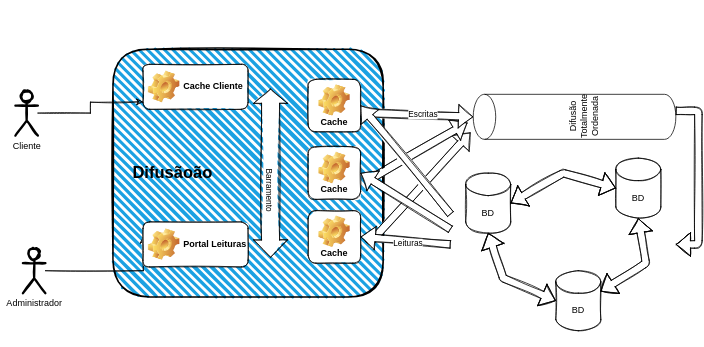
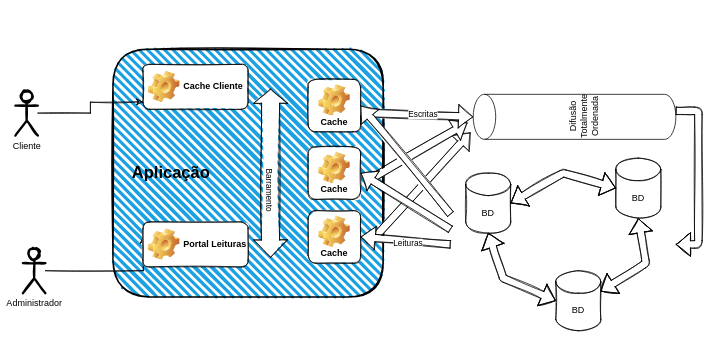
  <mxCell id="0" />
  <mxCell id="1" parent="0" />
- <mxCell id="2" value="&lt;font style=&quot;font-size: 22px&quot;&gt;&lt;b&gt;&lt;font style=&quot;font-size: 22px&quot;&gt;&amp;nbsp; &amp;nbsp; Difusão&lt;/font&gt;ão&lt;/b&gt;&lt;/font&gt;" style="rounded=1;whiteSpace=wrap;html=1;strokeWidth=2;fillWeight=4;hachureGap=8;hachureAngle=45;fillColor=#1ba1e2;sketch=1;align=left;" parent="1" vertex="1"><mxGeometry x="150" y="65" width="360" height="330" as="geometry" /></mxCell>
+ <mxCell id="2" value="&lt;font style=&quot;font-size: 22px&quot;&gt;&lt;b&gt;&lt;font style=&quot;font-size: 22px&quot;&gt;&amp;nbsp; &amp;nbsp; Aplicaç&lt;/font&gt;ão&lt;/b&gt;&lt;/font&gt;" style="rounded=1;whiteSpace=wrap;html=1;strokeWidth=2;fillWeight=4;hachureGap=8;hachureAngle=45;fillColor=#1ba1e2;sketch=1;align=left;" parent="1" vertex="1"><mxGeometry x="150" y="65" width="360" height="330" as="geometry" /></mxCell>
  <mxCell id="3" value="" style="shape=flexArrow;endArrow=none;startArrow=block;html=1;shadow=0;fillColor=#ffffff;entryX=1;entryY=0.5;entryDx=0;entryDy=0;sketch=1;startFill=0;endFill=0;exitX=0.15;exitY=-0.014;exitDx=0;exitDy=0;exitPerimeter=0;" parent="1" source="28" edge="1"><mxGeometry width="50" height="50" relative="1" as="geometry"><mxPoint x="610" y="195" as="sourcePoint" /><mxPoint x="490" y="325" as="targetPoint" /></mxGeometry></mxCell>
  <mxCell id="4" value="" style="shape=flexArrow;endArrow=none;startArrow=block;html=1;shadow=0;fillColor=#ffffff;entryX=1;entryY=0.5;entryDx=0;entryDy=0;sketch=1;startFill=0;endFill=0;exitX=0.367;exitY=-0.029;exitDx=0;exitDy=0;exitPerimeter=0;" parent="1" source="28" edge="1"><mxGeometry width="50" height="50" relative="1" as="geometry"><mxPoint x="610" y="175" as="sourcePoint" /><mxPoint x="490" y="240" as="targetPoint" /></mxGeometry></mxCell>
  <mxCell id="5" value="" style="shape=flexArrow;endArrow=none;startArrow=block;html=1;shadow=0;fillColor=#ffffff;entryX=1;entryY=0.5;entryDx=0;entryDy=0;sketch=1;startFill=0;endFill=0;exitX=0.5;exitY=0;exitDx=0;exitDy=0;exitPerimeter=0;" parent="1" source="28" edge="1"><mxGeometry width="50" height="50" relative="1" as="geometry"><mxPoint x="610" y="150" as="sourcePoint" /><mxPoint x="490" y="150" as="targetPoint" /></mxGeometry></mxCell>
  <mxCell id="6" value="Escritas" style="edgeLabel;html=1;align=center;verticalAlign=middle;resizable=0;points=[];" parent="5" vertex="1" connectable="0"><mxGeometry x="-0.033" y="-1" relative="1" as="geometry"><mxPoint as="offset" /></mxGeometry></mxCell>
  <mxCell id="7" value="BD" style="shape=cylinder3;whiteSpace=wrap;html=1;boundedLbl=1;backgroundOutline=1;size=15;sketch=1;" parent="1" vertex="1"><mxGeometry x="820" y="210" width="60" height="80" as="geometry" /></mxCell>
  <mxCell id="8" value="BD" style="shape=cylinder3;whiteSpace=wrap;html=1;boundedLbl=1;backgroundOutline=1;size=15;sketch=1;" parent="1" vertex="1"><mxGeometry x="620" y="230" width="60" height="80" as="geometry" /></mxCell>
  <mxCell id="9" value="BD" style="shape=cylinder3;whiteSpace=wrap;html=1;boundedLbl=1;backgroundOutline=1;size=15;sketch=1;" parent="1" vertex="1"><mxGeometry x="740" y="360" width="60" height="80" as="geometry" /></mxCell>
  <mxCell id="10" style="edgeStyle=orthogonalEdgeStyle;rounded=0;orthogonalLoop=1;jettySize=auto;html=1;entryX=0;entryY=0.5;entryDx=0;entryDy=0;sketch=1;" parent="1" source="11" edge="1"><mxGeometry relative="1" as="geometry"><mxPoint x="190" y="135" as="targetPoint" /></mxGeometry></mxCell>
  <mxCell id="11" value="Cliente&lt;br&gt;" style="shape=umlActor;verticalLabelPosition=bottom;verticalAlign=top;html=1;outlineConnect=0;sketch=1;strokeWidth=3;" parent="1" vertex="1"><mxGeometry x="20" y="120" width="30" height="60" as="geometry" /></mxCell>
  <mxCell id="12" style="edgeStyle=orthogonalEdgeStyle;rounded=0;orthogonalLoop=1;jettySize=auto;html=1;entryX=0;entryY=0.5;entryDx=0;entryDy=0;sketch=1;" parent="1" source="13" edge="1"><mxGeometry relative="1" as="geometry"><mxPoint x="190" y="315" as="targetPoint" /></mxGeometry></mxCell>
  <mxCell id="13" value="Administrador" style="shape=umlActor;verticalLabelPosition=bottom;verticalAlign=top;html=1;outlineConnect=0;sketch=1;strokeWidth=3;" parent="1" vertex="1"><mxGeometry x="30" y="330" width="30" height="60" as="geometry" /></mxCell>
  <mxCell id="14" value="" style="shape=flexArrow;endArrow=classic;startArrow=classic;html=1;width=24;startSize=7.33;fillColor=#ffffff;sketch=1;" parent="1" edge="1"><mxGeometry width="50" height="50" relative="1" as="geometry"><mxPoint x="360" y="342.5" as="sourcePoint" /><mxPoint x="360" y="117.5" as="targetPoint" /></mxGeometry></mxCell>
  <mxCell id="15" value="Barramento" style="edgeLabel;html=1;align=center;verticalAlign=middle;resizable=0;points=[];rotation=90;" parent="14" vertex="1" connectable="0"><mxGeometry x="-0.189" y="1" relative="1" as="geometry"><mxPoint as="offset" /></mxGeometry></mxCell>
  <mxCell id="16" value="Cache Cliente" style="label;whiteSpace=wrap;html=1;image=img/clipart/Gear_128x128.png;sketch=1;" parent="1" vertex="1"><mxGeometry x="190" y="85" width="140" height="60" as="geometry" /></mxCell>
  <mxCell id="17" value="Portal Leituras" style="label;whiteSpace=wrap;html=1;image=img/clipart/Gear_128x128.png;sketch=1;" parent="1" vertex="1"><mxGeometry x="190" y="295" width="140" height="60" as="geometry" /></mxCell>
  <mxCell id="18" value="Cache" style="label;whiteSpace=wrap;html=1;align=center;verticalAlign=bottom;spacingLeft=0;spacingBottom=4;imageAlign=center;imageVerticalAlign=top;image=img/clipart/Gear_128x128.png;sketch=1;" parent="1" vertex="1"><mxGeometry x="410" y="105" width="70" height="70" as="geometry" /></mxCell>
  <mxCell id="19" value="" style="shape=flexArrow;endArrow=classic;startArrow=classic;html=1;fillColor=#ffffff;entryX=0;entryY=0.5;entryDx=0;entryDy=0;entryPerimeter=0;exitX=1;exitY=0.5;exitDx=0;exitDy=0;exitPerimeter=0;shadow=0;sketch=1;" parent="1" source="8" target="7" edge="1"><mxGeometry width="50" height="50" relative="1" as="geometry"><mxPoint x="460" y="340" as="sourcePoint" /><mxPoint x="510" y="290" as="targetPoint" /><Array as="points"><mxPoint x="750" y="230" /></Array></mxGeometry></mxCell>
  <mxCell id="20" value="" style="shape=flexArrow;endArrow=classic;startArrow=classic;html=1;fillColor=#ffffff;entryX=1;entryY=0;entryDx=0;entryDy=27.5;entryPerimeter=0;exitX=0.5;exitY=1;exitDx=0;exitDy=0;exitPerimeter=0;shadow=0;sketch=1;" parent="1" source="7" target="9" edge="1"><mxGeometry width="50" height="50" relative="1" as="geometry"><mxPoint x="690" y="280" as="sourcePoint" /><mxPoint x="830" y="260" as="targetPoint" /><Array as="points"><mxPoint x="860" y="350" /></Array></mxGeometry></mxCell>
  <mxCell id="21" value="" style="shape=flexArrow;endArrow=classic;startArrow=classic;html=1;fillColor=#ffffff;entryX=0;entryY=0.5;entryDx=0;entryDy=0;entryPerimeter=0;exitX=0.5;exitY=1;exitDx=0;exitDy=0;exitPerimeter=0;shadow=0;sketch=1;" parent="1" source="8" target="9" edge="1"><mxGeometry width="50" height="50" relative="1" as="geometry"><mxPoint x="860" y="300" as="sourcePoint" /><mxPoint x="810" y="377.5" as="targetPoint" /><Array as="points"><mxPoint x="670" y="370" /></Array></mxGeometry></mxCell>
  <mxCell id="22" value="" style="shape=flexArrow;endArrow=classic;startArrow=none;html=1;shadow=0;fillColor=#ffffff;entryX=1;entryY=0.5;entryDx=0;entryDy=0;sketch=1;startFill=0;" parent="1" target="18" edge="1"><mxGeometry width="50" height="50" relative="1" as="geometry"><mxPoint x="600" y="285" as="sourcePoint" /><mxPoint x="440" y="235" as="targetPoint" /></mxGeometry></mxCell>
  <mxCell id="23" value="Cache" style="label;whiteSpace=wrap;html=1;align=center;verticalAlign=bottom;spacingLeft=0;spacingBottom=4;imageAlign=center;imageVerticalAlign=top;image=img/clipart/Gear_128x128.png;sketch=1;" parent="1" vertex="1"><mxGeometry x="410" y="195" width="70" height="70" as="geometry" /></mxCell>
  <mxCell id="24" value="Cache" style="label;whiteSpace=wrap;html=1;align=center;verticalAlign=bottom;spacingLeft=0;spacingBottom=4;imageAlign=center;imageVerticalAlign=top;image=img/clipart/Gear_128x128.png;sketch=1;" parent="1" vertex="1"><mxGeometry x="410" y="280" width="70" height="70" as="geometry" /></mxCell>
  <mxCell id="25" value="" style="shape=flexArrow;endArrow=classic;startArrow=none;html=1;shadow=0;fillColor=#ffffff;entryX=1;entryY=0.5;entryDx=0;entryDy=0;sketch=1;startFill=0;" parent="1" target="23" edge="1"><mxGeometry width="50" height="50" relative="1" as="geometry"><mxPoint x="600" y="305" as="sourcePoint" /><mxPoint x="490" y="150" as="targetPoint" /></mxGeometry></mxCell>
  <mxCell id="26" value="" style="shape=flexArrow;endArrow=classic;startArrow=none;html=1;shadow=0;fillColor=#ffffff;entryX=1;entryY=0.5;entryDx=0;entryDy=0;sketch=1;startFill=0;" parent="1" target="24" edge="1"><mxGeometry width="50" height="50" relative="1" as="geometry"><mxPoint x="600" y="325" as="sourcePoint" /><mxPoint x="490" y="240" as="targetPoint" /></mxGeometry></mxCell>
  <mxCell id="27" value="Leituras" style="edgeLabel;html=1;align=center;verticalAlign=middle;resizable=0;points=[];" parent="26" vertex="1" connectable="0"><mxGeometry x="-0.054" y="3" relative="1" as="geometry"><mxPoint as="offset" /></mxGeometry></mxCell>
  <mxCell id="28" value="Difusão Totalmente Ordenada" style="shape=cylinder3;whiteSpace=wrap;html=1;boundedLbl=1;backgroundOutline=1;size=15;rotation=-90;" parent="1" vertex="1"><mxGeometry x="735" y="20" width="60" height="270" as="geometry" /></mxCell>
  <mxCell id="29" value="" style="shape=flexArrow;endArrow=none;startArrow=block;html=1;shadow=0;fillColor=#ffffff;entryX=0.633;entryY=1;entryDx=0;entryDy=0;sketch=1;startFill=0;endFill=0;edgeStyle=entityRelationEdgeStyle;elbow=vertical;entryPerimeter=0;" parent="1" target="28" edge="1"><mxGeometry width="50" height="50" relative="1" as="geometry"><mxPoint x="900" y="325" as="sourcePoint" /><mxPoint x="790" y="112.5" as="targetPoint" /></mxGeometry></mxCell>
